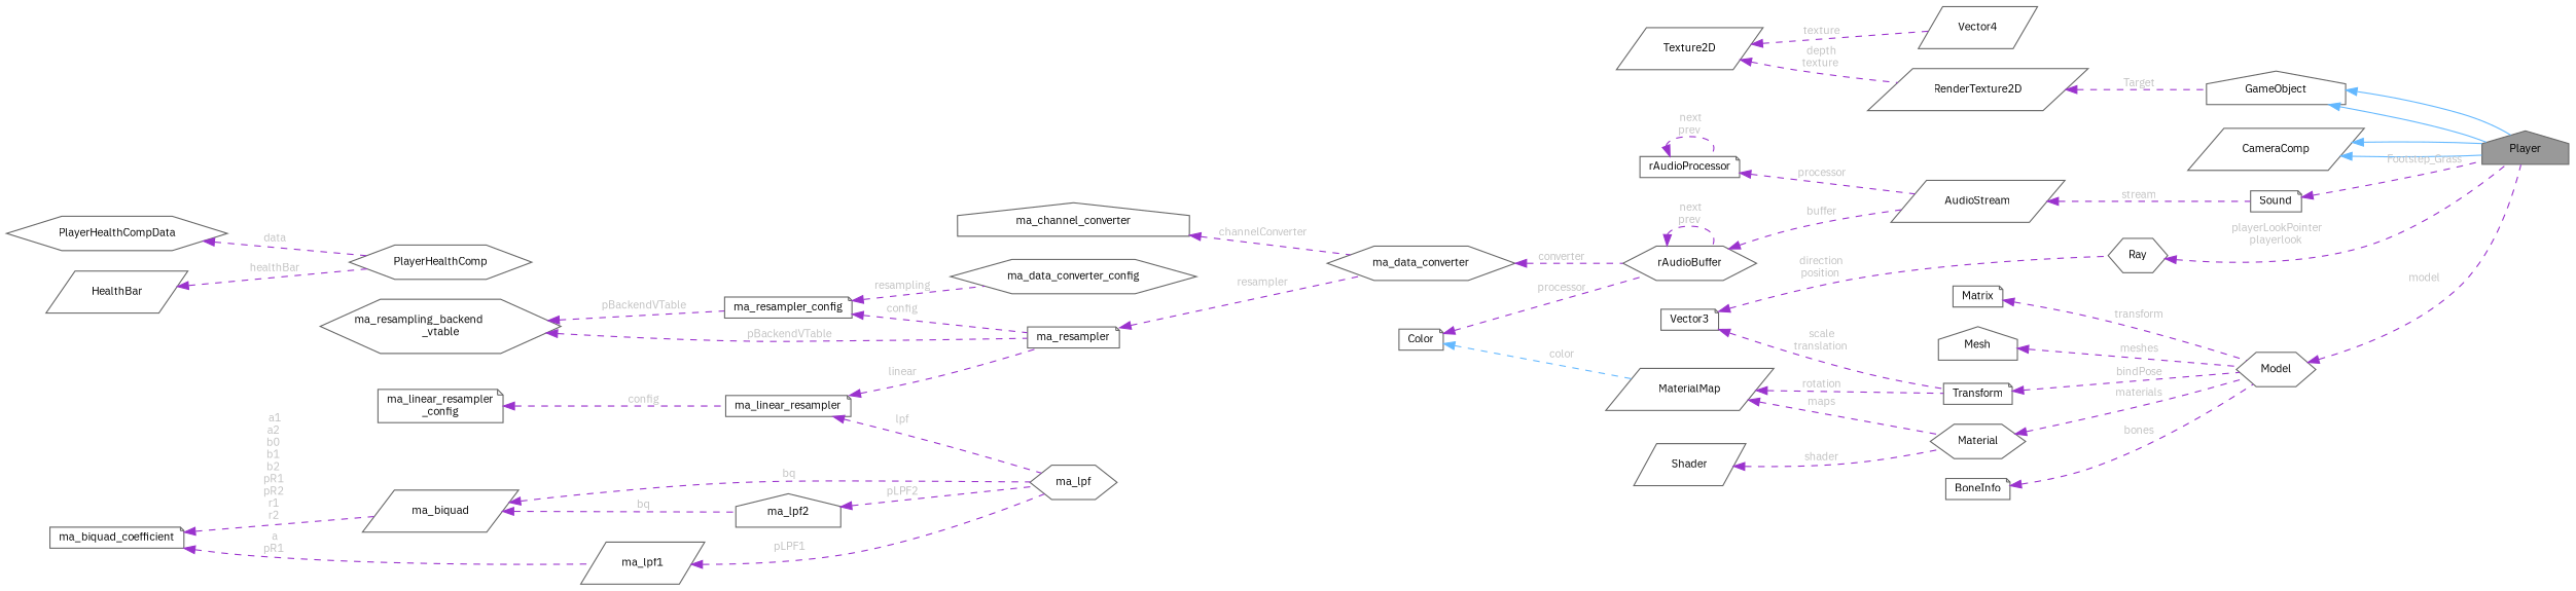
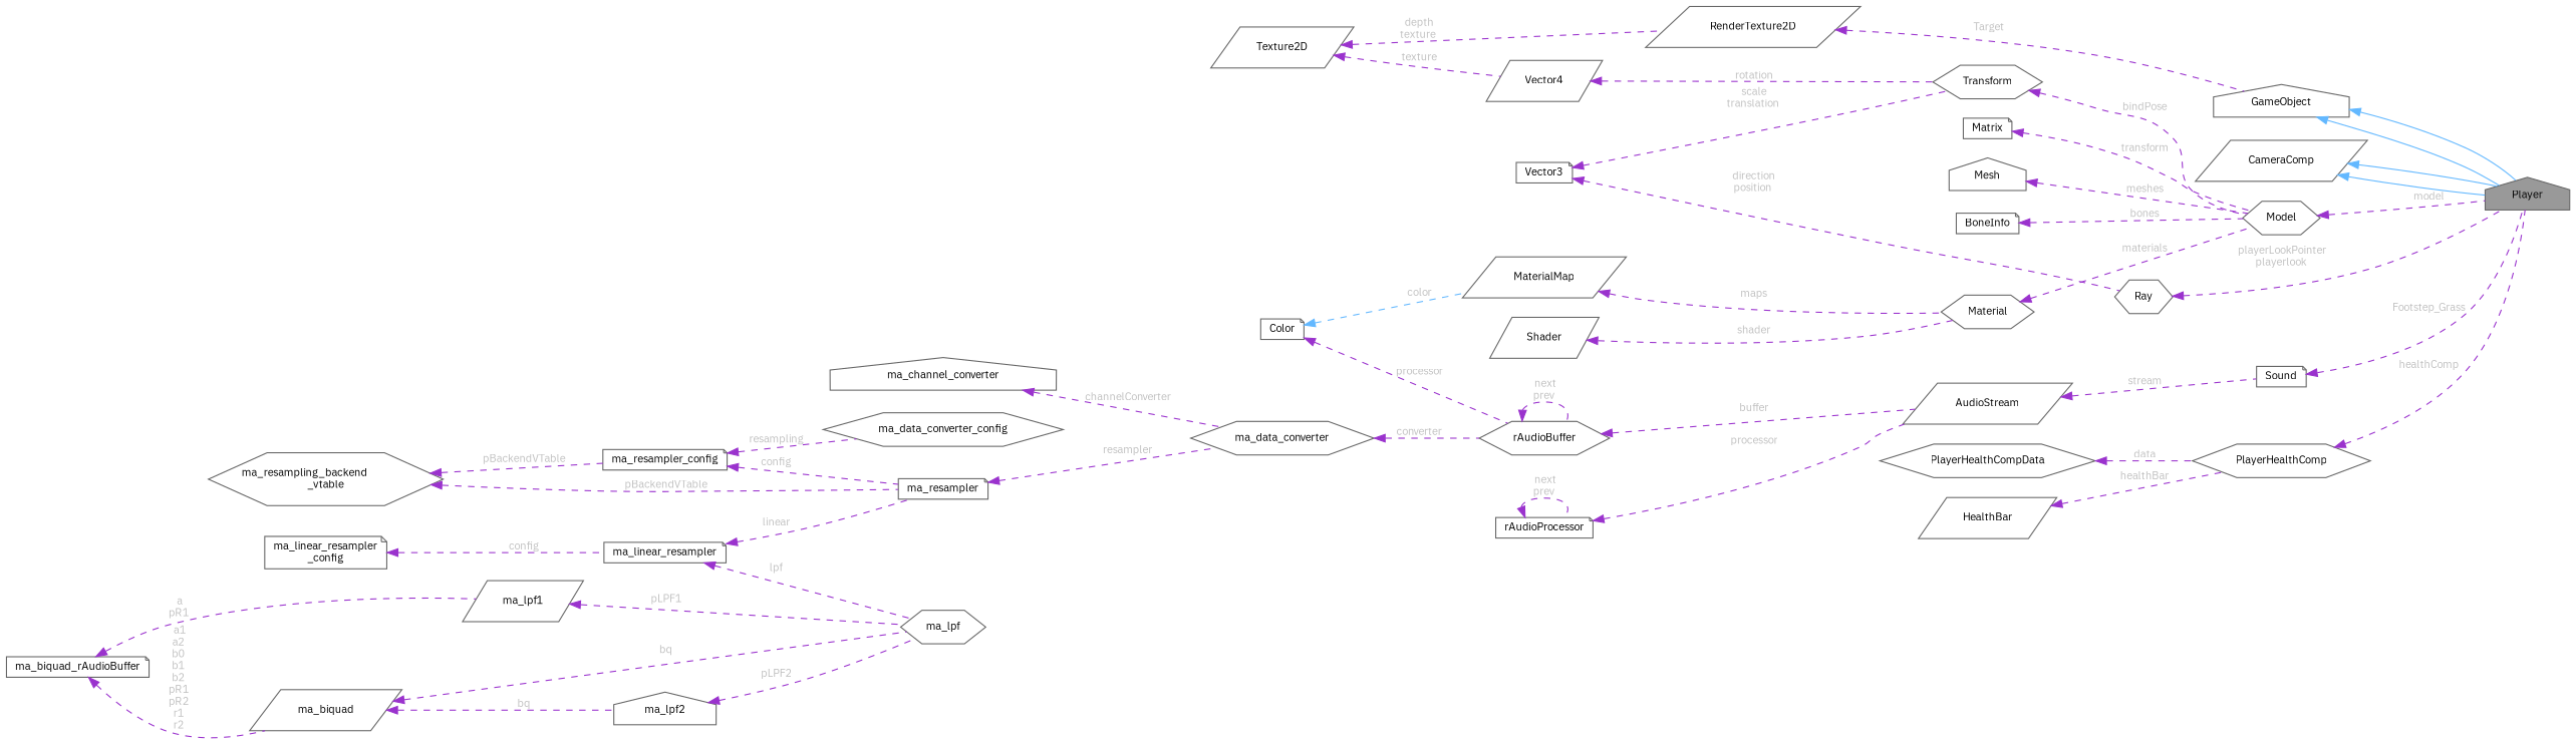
  digraph {
    fontname="IBM Plex Sans"
    rankdir=LR
    node [color=gray40 fillcolor=white fontname="IBM Plex Sans" fontsize=10 shape=note style=filled]
    edge [color=darkorchid3 dir=back fontname="IBM Plex Sans" fontsize=10 labelfontname=Helvetica labelfontsize=10 style=dashed fontcolor=grey]
    n1 [fillcolor=grey60 fontcolor=black height=0.2 label=Player shape=house width=0.4]
    n2 [height=0.2 label=GameObject shape=house width=0.4]
    n3 [height=0.2 label=RenderTexture2D shape=parallelogram width=0.4]
    n4 [height=0.2 label=Texture2D shape=parallelogram width=0.4]
    n5 [height=0.2 label=Vector4 shape=parallelogram width=0.4]
    n6 [height=0.2 label=MaterialMap shape=parallelogram width=0.4]
    n7 [height=0.2 label=Material shape=hexagon width=0.4]
    n8 [height=0.2 label=CameraComp shape=parallelogram width=0.4]
    n9 [height=0.2 label=Model shape=hexagon width=0.4]
    n10 [height=0.2 label=Matrix width=0.4]
    n11 [height=0.2 label=Mesh shape=house width=0.4]
    n12 [height=0.2 label=Shader shape=parallelogram width=0.4]
    n13 [height=0.2 label=Color width=0.4]
    n14 [height=0.2 label=rAudioBuffer shape=hexagon width=0.4]
    n15 [height=0.2 label=BoneInfo width=0.4]
-   n16 [height=0.2 label=Transform width=0.4]
+   n16 [height=0.2 label=Transform shape=hexagon width=0.4]
    n17 [height=0.2 label=Vector3 width=0.4]
    n18 [height=0.2 label=Ray shape=hexagon width=0.4]
    n19 [height=0.2 label=Sound width=0.4]
    n20 [height=0.2 label=AudioStream shape=parallelogram width=0.4]
    n21 [height=0.2 label=ma_data_converter shape=hexagon width=0.4]
    n22 [height=0.2 label=ma_channel_converter shape=house width=0.4]
    n23 [height=0.2 label=ma_resampler width=0.4]
    n24 [height=0.2 label="ma_resampling_backend\l_vtable" shape=hexagon width=0.4]
    n25 [height=0.2 label=ma_resampler_config width=0.4]
    n26 [height=0.2 label=ma_data_converter_config shape=hexagon width=0.4]
    n27 [height=0.2 label=ma_linear_resampler width=0.4]
    n28 [height=0.2 label=ma_lpf shape=hexagon width=0.4]
    n29 [height=0.2 label="ma_linear_resampler\l_config" width=0.4]
    n30 [height=0.2 label=ma_lpf1 shape=parallelogram width=0.4]
-   n31 [height=0.2 label=ma_biquad_coefficient width=0.4]
+   n31 [height=0.2 label=ma_biquad_rAudioBuffer width=0.4]
    n32 [height=0.2 label=ma_biquad shape=parallelogram width=0.4]
    n33 [height=0.2 label=ma_lpf2 shape=house width=0.4]
    n34 [height=0.2 label=rAudioProcessor width=0.4]
    n35 [height=0.2 label=PlayerHealthComp shape=hexagon width=0.4]
    n36 [height=0.2 label=PlayerHealthCompData shape=hexagon width=0.4]
    n37 [height=0.2 label=HealthBar shape=parallelogram width=0.4]
    n2 -> n1 [color=steelblue1 style=solid fontcolor=""]
    n2 -> n1 [color=steelblue1 style=solid fontcolor=""]
    n3 -> n2 [label=" Target"]
    n4 -> n3 [label=" depth\ntexture"]
    n4 -> n5 [label=" texture"]
-   n6 -> n16 [label=" rotation"]
+   n5 -> n16 [label=" rotation"]
    n6 -> n7 [label=" maps"]
    n7 -> n9 [label=" materials"]
    n8 -> n1 [color=steelblue1 style=solid fontcolor=""]
    n8 -> n1 [color=steelblue1 style=solid fontcolor=""]
    n9 -> n1 [label=" model"]
    n10 -> n9 [label=" transform"]
    n11 -> n9 [label=" meshes"]
    n12 -> n7 [label=" shader"]
    n13 -> n6 [color=steelblue1 label=" color"]
    n13 -> n14 [label=" processor"]
    n14 -> n14 [label=" next\nprev"]
    n14 -> n20 [label=" buffer"]
    n15 -> n9 [label=" bones"]
    n16 -> n9 [label=" bindPose"]
    n17 -> n16 [label=" scale\ntranslation"]
    n17 -> n18 [label=" direction\nposition"]
    n18 -> n1 [label=" playerLookPointer\nplayerlook"]
    n19 -> n1 [label=" Footstep_Grass"]
    n20 -> n19 [label=" stream"]
    n21 -> n14 [label=" converter"]
    n22 -> n21 [label=" channelConverter"]
    n23 -> n21 [label=" resampler"]
    n24 -> n23 [label=" pBackendVTable"]
    n24 -> n25 [label=" pBackendVTable"]
    n25 -> n23 [label=" config"]
    n25 -> n26 [label=" resampling"]
    n27 -> n23 [label=" linear"]
    n27 -> n28 [label=" lpf"]
    n29 -> n27 [label=" config"]
    n30 -> n28 [label=" pLPF1"]
    n31 -> n30 [label=" a\npR1"]
    n31 -> n32 [label=" a1\na2\nb0\nb1\nb2\npR1\npR2\nr1\nr2"]
    n32 -> n28 [label=" bq"]
    n32 -> n33 [label=" bq"]
    n33 -> n28 [label=" pLPF2"]
    n34 -> n20 [label=" processor"]
    n34 -> n34 [label=" next\nprev"]
+   n35 -> n1 [label=" healthComp"]
    n36 -> n35 [label=" data"]
    n37 -> n35 [label=" healthBar"]
  }
